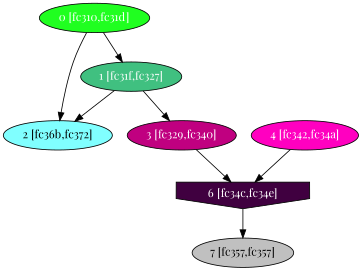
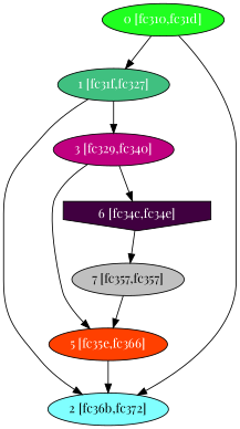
  digraph {
    fontname="Playfair Display"
    node [fontcolor="#ffffff" fontname="Playfair Display" shape=oval style=filled]
    edge [fontname="Playfair Display"]
    n1 [fillcolor="#20FF20" label="0 [fc310,fc31d]"]
    n2 [fillcolor="#40C080" label="1 [fc31f,fc327]"]
    n3 [fillcolor="#80FFFF" fontcolor="#000000" label="2 [fc36b,fc372]"]
    n4 [fillcolor="#C00080" label="3 [fc329,fc340]"]
+   n5 [fillcolor="#FF4000" label="5 [fc35e,fc366]"]
    n6 [fillcolor="#400040" label="6 [fc34c,fc34e]" shape=invhouse]
-   n7 [fillcolor="#FF00C0" label="4 [fc342,fc34a]"]
    n8 [fillcolor="#C0C0C0" fontcolor="#000000" label="7 [fc357,fc357]"]
    n1 -> n2
    n1 -> n3
    n2 -> n3
    n2 -> n4
+   n4 -> n5
    n4 -> n6
+   n5 -> n3
    n6 -> n8
-   n7 -> n6
+   n8 -> n5
  }
